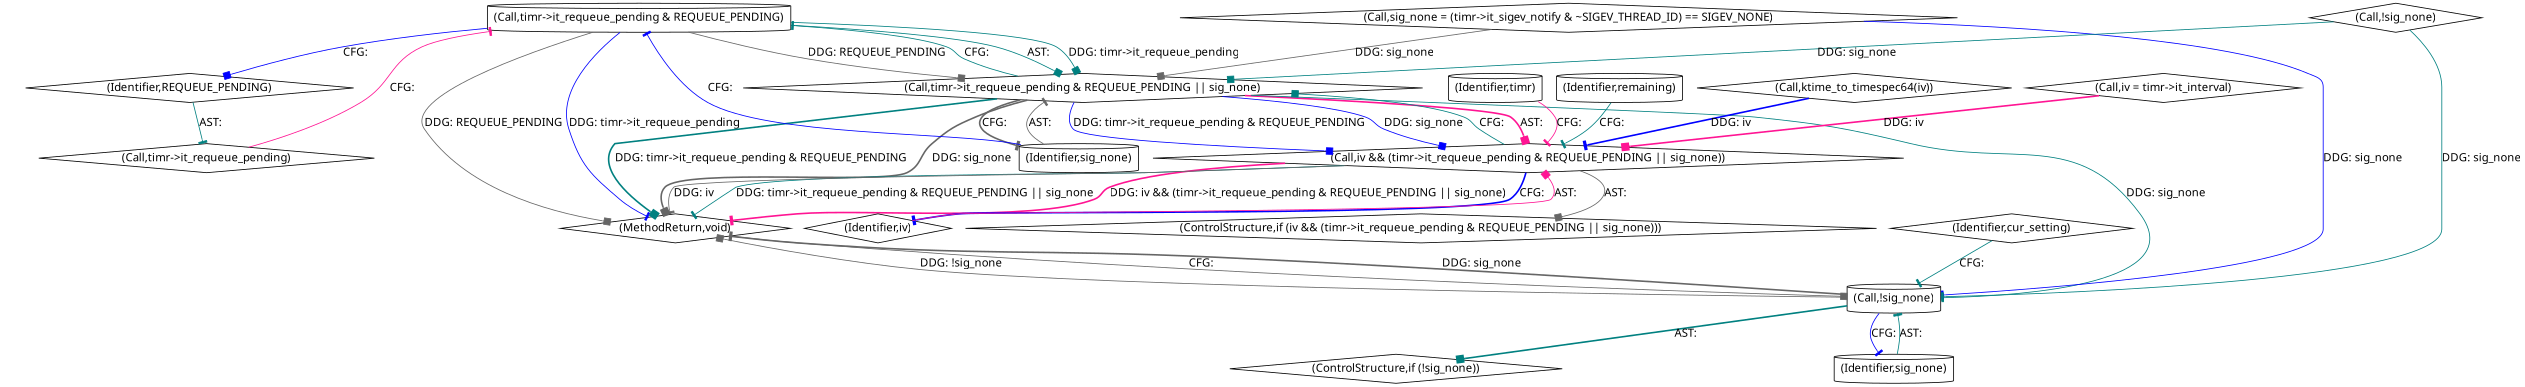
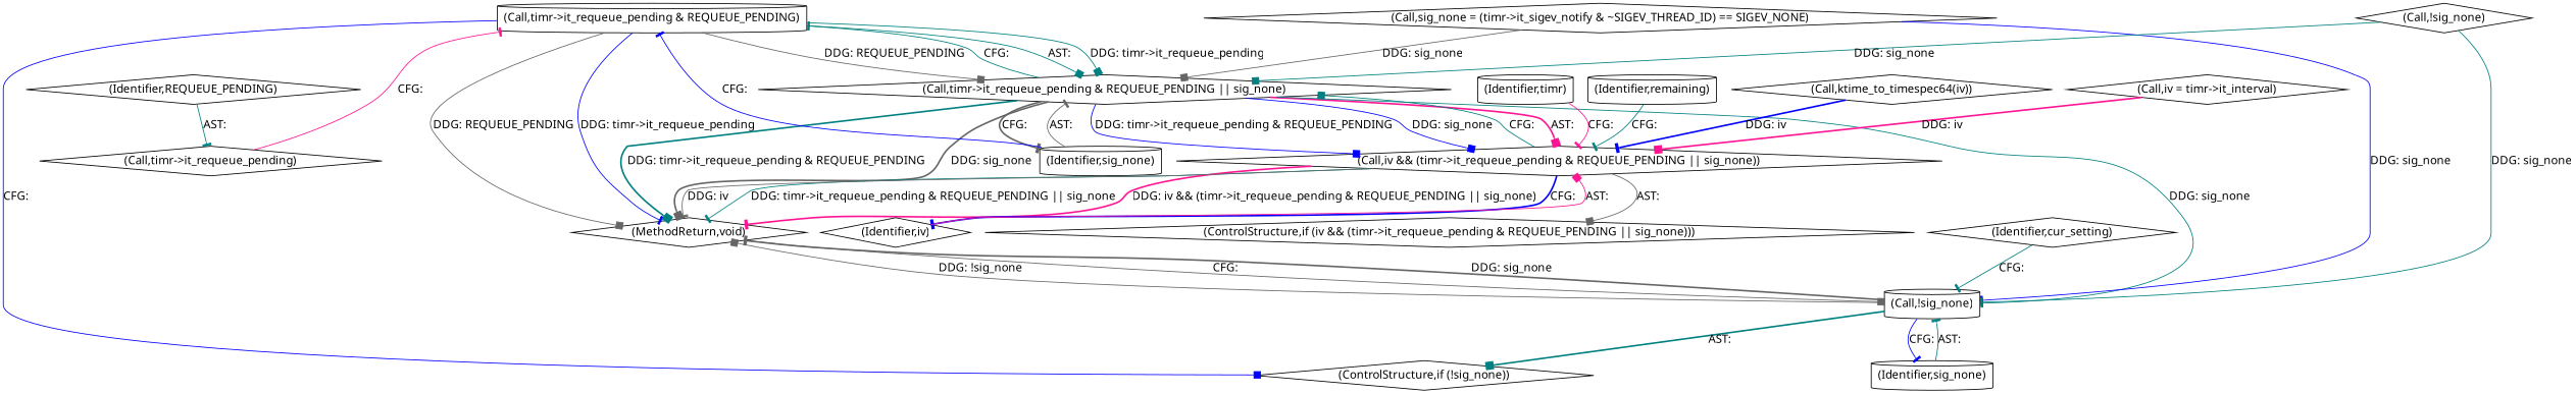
  digraph {
    fontname="Noto Sans"
    node [fontname="Noto Sans" shape=diamond]
    edge [arrowhead=tee color=teal fontname="Noto Sans" style=solid]
    n1 [label="(Call,timr->it_requeue_pending & REQUEUE_PENDING)" shape=cylinder]
    n2 [label="(Call,timr->it_requeue_pending & REQUEUE_PENDING || sig_none)"]
    n3 [label="(Identifier,REQUEUE_PENDING)"]
    n4 [label="(MethodReturn,void)"]
    n5 [label="(Call,iv && (timr->it_requeue_pending & REQUEUE_PENDING || sig_none))"]
    n6 [label="(Call,!sig_none)" shape=cylinder]
    n7 [label="(Identifier,sig_none)" shape=cylinder]
    n8 [label="(Call,timr->it_requeue_pending)"]
    n9 [label="(Identifier,iv)"]
    n10 [label="(ControlStructure,if (iv && (timr->it_requeue_pending & REQUEUE_PENDING || sig_none)))"]
    n11 [label="(ControlStructure,if (!sig_none))"]
    n12 [label="(Identifier,sig_none)" shape=cylinder]
    n13 [label="(Identifier,cur_setting)"]
    n14 [label="(Identifier,timr)" shape=cylinder]
    n15 [label="(Call,sig_none = (timr->it_sigev_notify & ~SIGEV_THREAD_ID) == SIGEV_NONE)"]
    n16 [label="(Identifier,remaining)" shape=cylinder]
    n17 [label="(Call,!sig_none)"]
    n18 [label="(Call,ktime_to_timespec64(iv))"]
    n19 [label="(Call,iv = timr->it_interval)"]
    n1 -> n2 [arrowhead=box label="AST: "]
    n1 -> n2 [arrowhead=box label="DDG: timr->it_requeue_pending"]
    n1 -> n2 [arrowhead=box color=gray40 label="DDG: REQUEUE_PENDING"]
-   n1 -> n3 [arrowhead=box color=blue label="CFG: "]
+   n1 -> n11 [arrowhead=box color=blue label="CFG: "]
    n1 -> n4 [color=blue label="DDG: timr->it_requeue_pending"]
    n1 -> n4 [arrowhead=box color=gray40 label="DDG: REQUEUE_PENDING"]
    n2 -> n1 [label="CFG: "]
    n2 -> n4 [arrowhead=box label="DDG: timr->it_requeue_pending & REQUEUE_PENDING" style=bold]
    n2 -> n4 [arrowhead=box color=gray40 label="DDG: sig_none" style=bold]
    n2 -> n5 [arrowhead=box color=deeppink label="AST: " style=bold]
    n2 -> n5 [arrowhead=box color=blue label="DDG: timr->it_requeue_pending & REQUEUE_PENDING"]
    n2 -> n5 [arrowhead=box color=blue label="DDG: sig_none"]
    n2 -> n6 [label="DDG: sig_none"]
    n2 -> n7 [color=gray40 label="CFG: " style=bold]
    n3 -> n8 [label="AST: "]
    n4 -> n6 [arrowhead=box color=gray40 label="CFG: "]
    n5 -> n2 [arrowhead=box label="CFG: "]
    n5 -> n4 [label="DDG: timr->it_requeue_pending & REQUEUE_PENDING || sig_none"]
    n5 -> n4 [color=deeppink label="DDG: iv && (timr->it_requeue_pending & REQUEUE_PENDING || sig_none)" style=bold]
    n5 -> n4 [color=gray40 label="DDG: iv"]
    n5 -> n9 [color=blue label="CFG: " style=bold]
    n5 -> n10 [arrowhead=box color=gray40 label="AST: "]
    n6 -> n4 [color=gray40 label="DDG: sig_none" style=bold]
    n6 -> n4 [arrowhead=box color=gray40 label="DDG: !sig_none"]
    n6 -> n11 [arrowhead=box label="AST: " style=bold]
    n6 -> n12 [color=blue label="CFG: "]
    n7 -> n1 [color=blue label="CFG: "]
    n7 -> n2 [color=gray40 label="AST: "]
    n8 -> n1 [color=deeppink label="CFG: "]
    n9 -> n5 [arrowhead=box color=deeppink label="AST: "]
    n12 -> n6 [label="AST: "]
    n13 -> n6 [label="CFG: "]
    n14 -> n5 [color=deeppink label="CFG: "]
    n15 -> n2 [arrowhead=box color=gray40 label="DDG: sig_none"]
    n15 -> n6 [color=blue label="DDG: sig_none"]
    n16 -> n5 [label="CFG: "]
    n17 -> n2 [arrowhead=box label="DDG: sig_none"]
    n17 -> n6 [label="DDG: sig_none"]
    n18 -> n5 [color=blue label="DDG: iv" style=bold]
    n19 -> n5 [arrowhead=box color=deeppink label="DDG: iv" style=bold]
  }
